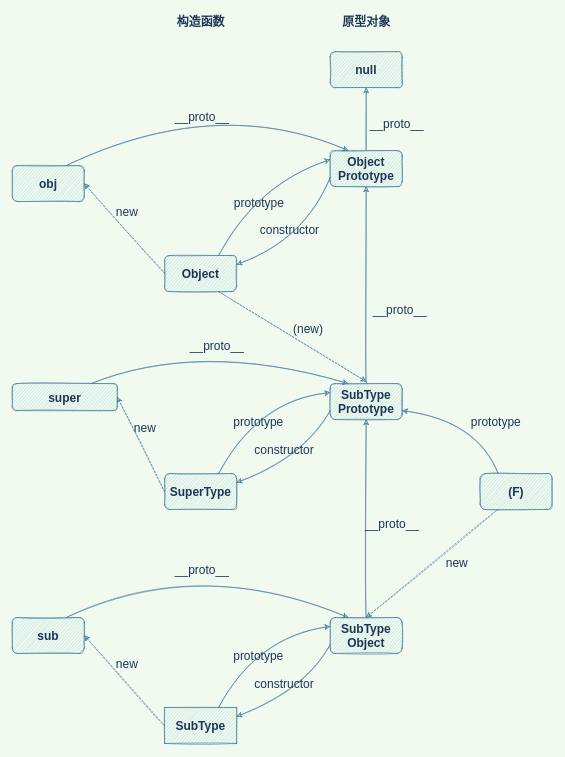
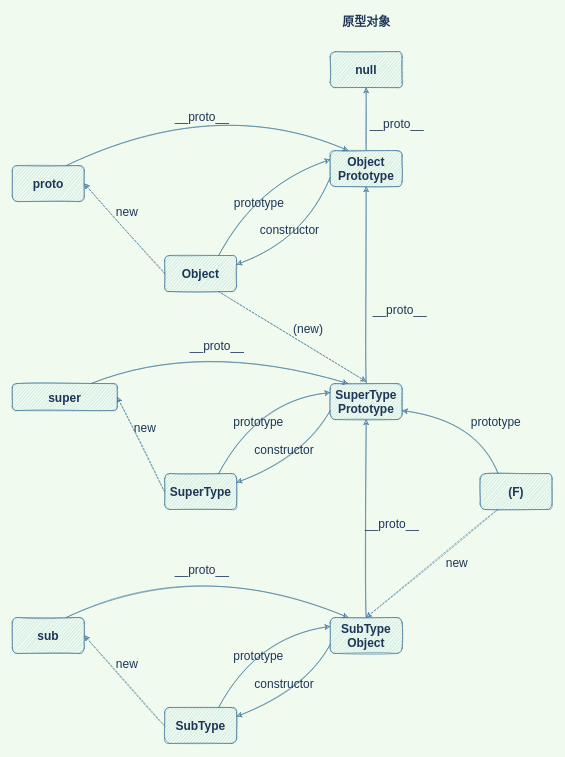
  <mxCell id="0" />
  <mxCell id="1" parent="0" />
- <mxCell id="2" value="&lt;font face=&quot;Comic Sans MS&quot; style=&quot;font-size: 20px&quot;&gt;构造函数&lt;/font&gt;" style="text;html=1;resizable=0;autosize=1;align=center;verticalAlign=middle;points=[];fillColor=none;strokeColor=none;fontStyle=1;labelBackgroundColor=none;horizontal=1;fontSize=20;fontColor=#1D3557;sketch=1;rounded=1;" parent="1" vertex="1"><mxGeometry x="284" y="20" width="100" height="30" as="geometry" /></mxCell>
  <mxCell id="3" value="&lt;font face=&quot;Comic Sans MS&quot; style=&quot;font-size: 20px&quot;&gt;原型对象&lt;/font&gt;" style="text;html=1;resizable=0;autosize=1;align=center;verticalAlign=middle;points=[];fillColor=none;strokeColor=none;fontStyle=1;labelBackgroundColor=none;horizontal=1;fontSize=20;fontColor=#1D3557;sketch=1;rounded=1;" parent="1" vertex="1"><mxGeometry x="560" y="20" width="100" height="30" as="geometry" /></mxCell>
- <mxCell id="4" value="obj" style="whiteSpace=wrap;html=1;labelBackgroundColor=none;fontSize=20;align=center;fillColor=#A8DADC;strokeColor=#457B9D;fontColor=#1D3557;sketch=1;rounded=1;fontStyle=1" parent="1" vertex="1"><mxGeometry x="20" y="275" width="120" height="60" as="geometry" /></mxCell>
+ <mxCell id="4" value="proto" style="whiteSpace=wrap;html=1;labelBackgroundColor=none;fontSize=20;align=center;fillColor=#A8DADC;strokeColor=#457B9D;fontColor=#1D3557;sketch=1;rounded=1;fontStyle=1" parent="1" vertex="1"><mxGeometry x="20" y="275" width="120" height="60" as="geometry" /></mxCell>
  <mxCell id="5" value="Object" style="whiteSpace=wrap;html=1;labelBackgroundColor=none;fontSize=20;fillColor=#A8DADC;strokeColor=#457B9D;fontColor=#1D3557;sketch=1;rounded=1;fontStyle=1" parent="1" vertex="1"><mxGeometry x="274" y="425" width="120" height="60" as="geometry" /></mxCell>
  <mxCell id="6" value="Object Prototype" style="whiteSpace=wrap;html=1;labelBackgroundColor=none;fontSize=20;fillColor=#A8DADC;strokeColor=#457B9D;fontColor=#1D3557;sketch=1;rounded=1;fontStyle=1" parent="1" vertex="1"><mxGeometry x="550" y="250" width="120" height="60" as="geometry" /></mxCell>
  <mxCell id="7" value="" style="endArrow=classic;html=1;fontSize=20;exitX=0.75;exitY=0;exitDx=0;exitDy=0;strokeColor=#457B9D;fontColor=#1D3557;entryX=0;entryY=0.25;entryDx=0;entryDy=0;labelBackgroundColor=#F1FAEE;sketch=1;curved=1;" parent="1" source="5" target="6" edge="1"><mxGeometry width="50" height="50" relative="1" as="geometry"><mxPoint x="410" y="305" as="sourcePoint" /><mxPoint x="410" y="395" as="targetPoint" /><Array as="points"><mxPoint x="430" y="305" /></Array></mxGeometry></mxCell>
  <mxCell id="8" value="prototype" style="edgeLabel;html=1;align=center;verticalAlign=middle;resizable=0;points=[];fontSize=20;fontColor=#1D3557;labelBackgroundColor=none;" parent="7" vertex="1" connectable="0"><mxGeometry x="-0.308" y="-8" relative="1" as="geometry"><mxPoint x="15.84" y="-12.52" as="offset" /></mxGeometry></mxCell>
  <mxCell id="9" value="" style="endArrow=classic;html=1;fontSize=20;exitX=0;exitY=0.75;exitDx=0;exitDy=0;strokeColor=#457B9D;fontColor=#1D3557;entryX=1;entryY=0.25;entryDx=0;entryDy=0;labelBackgroundColor=#F1FAEE;sketch=1;curved=1;" parent="1" source="6" target="5" edge="1"><mxGeometry width="50" height="50" relative="1" as="geometry"><mxPoint x="610" y="270" as="sourcePoint" /><mxPoint x="320" y="270" as="targetPoint" /><Array as="points"><mxPoint x="510" y="395" /></Array></mxGeometry></mxCell>
  <mxCell id="10" value="constructor" style="edgeLabel;html=1;align=center;verticalAlign=middle;resizable=0;points=[];fontSize=20;fontColor=#1D3557;labelBackgroundColor=none;" parent="9" vertex="1" connectable="0"><mxGeometry x="0.199" y="-5" relative="1" as="geometry"><mxPoint x="2.92" y="-20.58" as="offset" /></mxGeometry></mxCell>
  <mxCell id="11" value="null" style="whiteSpace=wrap;html=1;strokeColor=#457B9D;fillColor=#A8DADC;fontColor=#1D3557;sketch=1;rounded=1;fontSize=20;fontStyle=1" parent="1" vertex="1"><mxGeometry x="550" y="85" width="120" height="60" as="geometry" /></mxCell>
  <mxCell id="12" value="" style="endArrow=classic;html=1;fontSize=20;exitX=0.5;exitY=0;exitDx=0;exitDy=0;strokeColor=#457B9D;fontColor=#1D3557;entryX=0.5;entryY=1;entryDx=0;entryDy=0;labelBackgroundColor=#F1FAEE;sketch=1;curved=1;" parent="1" source="6" target="11" edge="1"><mxGeometry width="50" height="50" relative="1" as="geometry"><mxPoint x="600" y="210" as="sourcePoint" /><mxPoint x="690" y="210" as="targetPoint" /><Array as="points" /></mxGeometry></mxCell>
  <mxCell id="13" value="__proto__" style="edgeLabel;html=1;align=center;verticalAlign=middle;resizable=0;points=[];fontSize=20;fontColor=#1D3557;labelBackgroundColor=none;" parent="12" vertex="1" connectable="0"><mxGeometry x="0.108" y="1" relative="1" as="geometry"><mxPoint x="51" y="12" as="offset" /></mxGeometry></mxCell>
  <mxCell id="14" value="" style="endArrow=classic;html=1;fontSize=20;exitX=0.5;exitY=0;exitDx=0;exitDy=0;strokeColor=#457B9D;fontColor=#1D3557;entryX=0.5;entryY=1;entryDx=0;entryDy=0;labelBackgroundColor=#F1FAEE;sketch=1;curved=1;" parent="1" source="22" target="6" edge="1"><mxGeometry width="50" height="50" relative="1" as="geometry"><mxPoint x="610" y="505" as="sourcePoint" /><mxPoint x="630" y="345" as="targetPoint" /><Array as="points" /></mxGeometry></mxCell>
  <mxCell id="15" value="" style="endArrow=classic;html=1;fontSize=20;strokeColor=#457B9D;fontColor=#1D3557;labelBackgroundColor=#F1FAEE;sketch=1;curved=1;exitX=0;exitY=0.5;exitDx=0;exitDy=0;entryX=1;entryY=0.5;entryDx=0;entryDy=0;dashed=1;" parent="1" source="5" target="4" edge="1"><mxGeometry width="50" height="50" relative="1" as="geometry"><mxPoint x="260" y="365" as="sourcePoint" /><mxPoint x="150" y="315" as="targetPoint" /><Array as="points" /></mxGeometry></mxCell>
  <mxCell id="16" value="new" style="edgeLabel;html=1;align=center;verticalAlign=middle;resizable=0;points=[];fontSize=20;fontColor=#1D3557;labelBackgroundColor=none;" parent="15" vertex="1" connectable="0"><mxGeometry x="0.108" y="1" relative="1" as="geometry"><mxPoint x="11" y="-21" as="offset" /></mxGeometry></mxCell>
  <mxCell id="17" value="" style="endArrow=classic;html=1;fontSize=20;exitX=0.75;exitY=0;exitDx=0;exitDy=0;strokeColor=#457B9D;fontColor=#1D3557;entryX=0.25;entryY=0;entryDx=0;entryDy=0;labelBackgroundColor=#F1FAEE;sketch=1;curved=1;" parent="1" source="4" target="6" edge="1"><mxGeometry width="50" height="50" relative="1" as="geometry"><mxPoint x="100" y="275" as="sourcePoint" /><mxPoint x="570" y="275" as="targetPoint" /><Array as="points"><mxPoint x="360" y="155" /></Array></mxGeometry></mxCell>
  <mxCell id="18" value="__proto__" style="edgeLabel;html=1;align=center;verticalAlign=middle;resizable=0;points=[];fontSize=20;fontColor=#1D3557;labelBackgroundColor=none;" parent="17" vertex="1" connectable="0"><mxGeometry x="-0.308" y="-8" relative="1" as="geometry"><mxPoint x="60.78" y="-11.77" as="offset" /></mxGeometry></mxCell>
  <mxCell id="19" value="__proto__" style="edgeLabel;html=1;align=center;verticalAlign=middle;resizable=0;points=[];fontSize=20;fontColor=#1D3557;labelBackgroundColor=none;" parent="1" vertex="1" connectable="0"><mxGeometry x="640" y="515" as="geometry"><mxPoint x="25" y="-1" as="offset" /></mxGeometry></mxCell>
  <mxCell id="20" value="super" style="whiteSpace=wrap;html=1;labelBackgroundColor=none;fontSize=20;align=center;fillColor=#A8DADC;strokeColor=#457B9D;fontColor=#1D3557;sketch=1;rounded=1;fontStyle=1" parent="1" vertex="1"><mxGeometry x="20" y="638.47" width="175" height="45" as="geometry" /></mxCell>
  <mxCell id="21" value="SuperType" style="whiteSpace=wrap;html=1;labelBackgroundColor=none;fontSize=20;fillColor=#A8DADC;strokeColor=#457B9D;fontColor=#1D3557;sketch=1;rounded=1;fontStyle=1" parent="1" vertex="1"><mxGeometry x="274" y="788.47" width="120" height="60" as="geometry" /></mxCell>
- <mxCell id="22" value="SubType Prototype" style="whiteSpace=wrap;html=1;labelBackgroundColor=none;fontSize=20;fillColor=#A8DADC;strokeColor=#457B9D;fontColor=#1D3557;sketch=1;rounded=1;fontStyle=1" parent="1" vertex="1"><mxGeometry x="550" y="638.47" width="120" height="60" as="geometry" /></mxCell>
+ <mxCell id="22" value="SuperType Prototype" style="whiteSpace=wrap;html=1;labelBackgroundColor=none;fontSize=20;fillColor=#A8DADC;strokeColor=#457B9D;fontColor=#1D3557;sketch=1;rounded=1;fontStyle=1" parent="1" vertex="1"><mxGeometry x="550" y="638.47" width="120" height="60" as="geometry" /></mxCell>
  <mxCell id="23" value="" style="endArrow=classic;html=1;fontSize=20;exitX=0.75;exitY=0;exitDx=0;exitDy=0;strokeColor=#457B9D;fontColor=#1D3557;entryX=0;entryY=0.25;entryDx=0;entryDy=0;labelBackgroundColor=#F1FAEE;sketch=1;curved=1;" parent="1" source="21" target="22" edge="1"><mxGeometry width="50" height="50" relative="1" as="geometry"><mxPoint x="410" y="668.47" as="sourcePoint" /><mxPoint x="410" y="758.47" as="targetPoint" /><Array as="points"><mxPoint x="430" y="668.47" /></Array></mxGeometry></mxCell>
  <mxCell id="24" value="prototype" style="edgeLabel;html=1;align=center;verticalAlign=middle;resizable=0;points=[];fontSize=20;fontColor=#1D3557;labelBackgroundColor=none;" parent="23" vertex="1" connectable="0"><mxGeometry x="-0.308" y="-8" relative="1" as="geometry"><mxPoint x="15.84" y="-12.52" as="offset" /></mxGeometry></mxCell>
  <mxCell id="25" value="" style="endArrow=classic;html=1;fontSize=20;exitX=0;exitY=0.75;exitDx=0;exitDy=0;strokeColor=#457B9D;fontColor=#1D3557;entryX=1;entryY=0.25;entryDx=0;entryDy=0;labelBackgroundColor=#F1FAEE;sketch=1;curved=1;" parent="1" source="22" target="21" edge="1"><mxGeometry width="50" height="50" relative="1" as="geometry"><mxPoint x="610" y="633.47" as="sourcePoint" /><mxPoint x="320" y="633.47" as="targetPoint" /><Array as="points"><mxPoint x="510" y="758.47" /></Array></mxGeometry></mxCell>
  <mxCell id="26" value="constructor" style="edgeLabel;html=1;align=center;verticalAlign=middle;resizable=0;points=[];fontSize=20;fontColor=#1D3557;labelBackgroundColor=none;" parent="25" vertex="1" connectable="0"><mxGeometry x="0.199" y="-5" relative="1" as="geometry"><mxPoint x="2.92" y="-20.58" as="offset" /></mxGeometry></mxCell>
  <mxCell id="27" value="" style="endArrow=classic;html=1;fontSize=20;exitX=0.5;exitY=0;exitDx=0;exitDy=0;strokeColor=#457B9D;fontColor=#1D3557;entryX=0.5;entryY=1;entryDx=0;entryDy=0;labelBackgroundColor=#F1FAEE;sketch=1;curved=1;" parent="1" source="33" target="22" edge="1"><mxGeometry width="50" height="50" relative="1" as="geometry"><mxPoint x="610" y="868.47" as="sourcePoint" /><mxPoint x="630" y="708.47" as="targetPoint" /><Array as="points" /></mxGeometry></mxCell>
  <mxCell id="28" value="" style="endArrow=classic;html=1;fontSize=20;strokeColor=#457B9D;fontColor=#1D3557;labelBackgroundColor=#F1FAEE;sketch=1;curved=1;exitX=0;exitY=0.5;exitDx=0;exitDy=0;entryX=1;entryY=0.5;entryDx=0;entryDy=0;dashed=1;" parent="1" source="21" target="20" edge="1"><mxGeometry width="50" height="50" relative="1" as="geometry"><mxPoint x="260" y="728.47" as="sourcePoint" /><mxPoint x="150" y="678.47" as="targetPoint" /><Array as="points" /></mxGeometry></mxCell>
  <mxCell id="29" value="new" style="edgeLabel;html=1;align=center;verticalAlign=middle;resizable=0;points=[];fontSize=20;fontColor=#1D3557;labelBackgroundColor=none;" parent="28" vertex="1" connectable="0"><mxGeometry x="0.108" y="1" relative="1" as="geometry"><mxPoint x="11" y="-21" as="offset" /></mxGeometry></mxCell>
  <mxCell id="30" value="__proto__" style="edgeLabel;html=1;align=center;verticalAlign=middle;resizable=0;points=[];fontSize=20;fontColor=#1D3557;labelBackgroundColor=none;" parent="1" vertex="1" connectable="0"><mxGeometry x="640" y="935" as="geometry"><mxPoint x="12" y="-65" as="offset" /></mxGeometry></mxCell>
  <mxCell id="31" value="sub" style="whiteSpace=wrap;html=1;labelBackgroundColor=none;fontSize=20;align=center;fillColor=#A8DADC;strokeColor=#457B9D;fontColor=#1D3557;sketch=1;rounded=1;fontStyle=1" parent="1" vertex="1"><mxGeometry x="20" y="1028.47" width="120" height="60" as="geometry" /></mxCell>
- <mxCell id="32" value="SubType" style="whiteSpace=wrap;html=1;labelBackgroundColor=none;fontSize=20;fillColor=#A8DADC;strokeColor=#457B9D;fontColor=#1D3557;sketch=1;fontStyle=1;rounded=0;" parent="1" vertex="1"><mxGeometry x="274" y="1178.47" width="120" height="60" as="geometry" /></mxCell>
+ <mxCell id="32" value="SubType" style="whiteSpace=wrap;html=1;labelBackgroundColor=none;fontSize=20;fillColor=#A8DADC;strokeColor=#457B9D;fontColor=#1D3557;sketch=1;rounded=1;fontStyle=1" parent="1" vertex="1"><mxGeometry x="274" y="1178.47" width="120" height="60" as="geometry" /></mxCell>
  <mxCell id="33" value="SubType Object" style="whiteSpace=wrap;html=1;labelBackgroundColor=none;fontSize=20;fillColor=#A8DADC;strokeColor=#457B9D;fontColor=#1D3557;sketch=1;rounded=1;fontStyle=1" parent="1" vertex="1"><mxGeometry x="550" y="1028.47" width="120" height="60" as="geometry" /></mxCell>
  <mxCell id="34" value="" style="endArrow=classic;html=1;fontSize=20;exitX=0.75;exitY=0;exitDx=0;exitDy=0;strokeColor=#457B9D;fontColor=#1D3557;entryX=0;entryY=0.25;entryDx=0;entryDy=0;labelBackgroundColor=#F1FAEE;sketch=1;curved=1;" parent="1" source="32" target="33" edge="1"><mxGeometry width="50" height="50" relative="1" as="geometry"><mxPoint x="410" y="1058.47" as="sourcePoint" /><mxPoint x="410" y="1148.47" as="targetPoint" /><Array as="points"><mxPoint x="430" y="1058.47" /></Array></mxGeometry></mxCell>
  <mxCell id="35" value="prototype" style="edgeLabel;html=1;align=center;verticalAlign=middle;resizable=0;points=[];fontSize=20;fontColor=#1D3557;labelBackgroundColor=none;" parent="34" vertex="1" connectable="0"><mxGeometry x="-0.308" y="-8" relative="1" as="geometry"><mxPoint x="15.84" y="-12.52" as="offset" /></mxGeometry></mxCell>
  <mxCell id="36" value="" style="endArrow=classic;html=1;fontSize=20;exitX=0;exitY=0.75;exitDx=0;exitDy=0;strokeColor=#457B9D;fontColor=#1D3557;entryX=1;entryY=0.25;entryDx=0;entryDy=0;labelBackgroundColor=#F1FAEE;sketch=1;curved=1;" parent="1" source="33" target="32" edge="1"><mxGeometry width="50" height="50" relative="1" as="geometry"><mxPoint x="610" y="1023.47" as="sourcePoint" /><mxPoint x="320" y="1023.47" as="targetPoint" /><Array as="points"><mxPoint x="510" y="1148.47" /></Array></mxGeometry></mxCell>
  <mxCell id="37" value="constructor" style="edgeLabel;html=1;align=center;verticalAlign=middle;resizable=0;points=[];fontSize=20;fontColor=#1D3557;labelBackgroundColor=none;" parent="36" vertex="1" connectable="0"><mxGeometry x="0.199" y="-5" relative="1" as="geometry"><mxPoint x="2.92" y="-20.58" as="offset" /></mxGeometry></mxCell>
  <mxCell id="38" value="" style="endArrow=classic;html=1;fontSize=20;strokeColor=#457B9D;fontColor=#1D3557;labelBackgroundColor=#F1FAEE;sketch=1;curved=1;exitX=0;exitY=0.5;exitDx=0;exitDy=0;entryX=1;entryY=0.5;entryDx=0;entryDy=0;dashed=1;" parent="1" source="32" target="31" edge="1"><mxGeometry width="50" height="50" relative="1" as="geometry"><mxPoint x="260" y="1118.47" as="sourcePoint" /><mxPoint x="150" y="1068.47" as="targetPoint" /><Array as="points" /></mxGeometry></mxCell>
  <mxCell id="39" value="new" style="edgeLabel;html=1;align=center;verticalAlign=middle;resizable=0;points=[];fontSize=20;fontColor=#1D3557;labelBackgroundColor=none;" parent="38" vertex="1" connectable="0"><mxGeometry x="0.108" y="1" relative="1" as="geometry"><mxPoint x="11" y="-21" as="offset" /></mxGeometry></mxCell>
  <mxCell id="40" value="" style="endArrow=classic;html=1;fontSize=20;exitX=0.75;exitY=0;exitDx=0;exitDy=0;strokeColor=#457B9D;fontColor=#1D3557;entryX=0.25;entryY=0;entryDx=0;entryDy=0;labelBackgroundColor=#F1FAEE;sketch=1;curved=1;" parent="1" source="20" target="22" edge="1"><mxGeometry width="50" height="50" relative="1" as="geometry"><mxPoint x="99" y="615" as="sourcePoint" /><mxPoint x="569" y="615" as="targetPoint" /><Array as="points"><mxPoint x="330" y="565" /></Array></mxGeometry></mxCell>
  <mxCell id="41" value="__proto__" style="edgeLabel;html=1;align=center;verticalAlign=middle;resizable=0;points=[];fontSize=20;fontColor=#1D3557;labelBackgroundColor=none;" parent="40" vertex="1" connectable="0"><mxGeometry x="-0.308" y="-8" relative="1" as="geometry"><mxPoint x="60.78" y="-11.77" as="offset" /></mxGeometry></mxCell>
  <mxCell id="42" value="" style="endArrow=classic;html=1;fontSize=20;exitX=0.75;exitY=0;exitDx=0;exitDy=0;strokeColor=#457B9D;fontColor=#1D3557;entryX=0.25;entryY=0;entryDx=0;entryDy=0;labelBackgroundColor=#F1FAEE;sketch=1;curved=1;" parent="1" source="31" target="33" edge="1"><mxGeometry width="50" height="50" relative="1" as="geometry"><mxPoint x="130" y="1015" as="sourcePoint" /><mxPoint x="600" y="1015" as="targetPoint" /><Array as="points"><mxPoint x="330" y="925" /></Array></mxGeometry></mxCell>
  <mxCell id="43" value="__proto__" style="edgeLabel;html=1;align=center;verticalAlign=middle;resizable=0;points=[];fontSize=20;fontColor=#1D3557;labelBackgroundColor=none;" parent="42" vertex="1" connectable="0"><mxGeometry x="-0.308" y="-8" relative="1" as="geometry"><mxPoint x="60.78" y="-11.77" as="offset" /></mxGeometry></mxCell>
  <mxCell id="44" value="" style="endArrow=classic;html=1;fontSize=20;strokeColor=#457B9D;fontColor=#1D3557;labelBackgroundColor=#F1FAEE;sketch=1;curved=1;exitX=0.25;exitY=1;exitDx=0;exitDy=0;entryX=0.5;entryY=0;entryDx=0;entryDy=0;dashed=1;" parent="1" source="48" target="33" edge="1"><mxGeometry width="50" height="50" relative="1" as="geometry"><mxPoint x="584" y="945" as="sourcePoint" /><mxPoint x="450" y="795" as="targetPoint" /><Array as="points" /></mxGeometry></mxCell>
  <mxCell id="45" value="new" style="edgeLabel;html=1;align=center;verticalAlign=middle;resizable=0;points=[];fontSize=20;fontColor=#1D3557;labelBackgroundColor=none;" parent="44" vertex="1" connectable="0"><mxGeometry x="0.108" y="1" relative="1" as="geometry"><mxPoint x="50.88" y="-13.66" as="offset" /></mxGeometry></mxCell>
  <mxCell id="46" value="" style="endArrow=classic;html=1;fontSize=20;strokeColor=#457B9D;fontColor=#1D3557;labelBackgroundColor=#F1FAEE;sketch=1;curved=1;exitX=0.75;exitY=1;exitDx=0;exitDy=0;dashed=1;" parent="1" source="5" edge="1"><mxGeometry width="50" height="50" relative="1" as="geometry"><mxPoint x="644" y="585" as="sourcePoint" /><mxPoint x="610" y="635" as="targetPoint" /><Array as="points" /></mxGeometry></mxCell>
  <mxCell id="47" value="(new)" style="edgeLabel;html=1;align=center;verticalAlign=middle;resizable=0;points=[];fontSize=20;fontColor=#1D3557;labelBackgroundColor=none;" parent="46" vertex="1" connectable="0"><mxGeometry x="0.108" y="1" relative="1" as="geometry"><mxPoint x="11" y="-21" as="offset" /></mxGeometry></mxCell>
  <mxCell id="48" value="(F)" style="whiteSpace=wrap;html=1;labelBackgroundColor=none;fontSize=20;fillColor=#A8DADC;strokeColor=#457B9D;fontColor=#1D3557;sketch=1;rounded=1;fontStyle=1" vertex="1" parent="1"><mxGeometry x="800" y="788.47" width="120" height="60" as="geometry" /></mxCell>
  <mxCell id="49" value="" style="endArrow=classic;html=1;fontSize=20;exitX=0.25;exitY=0;exitDx=0;exitDy=0;strokeColor=#457B9D;fontColor=#1D3557;entryX=1;entryY=0.75;entryDx=0;entryDy=0;labelBackgroundColor=#F1FAEE;sketch=1;curved=1;" edge="1" parent="1" source="48" target="22"><mxGeometry width="50" height="50" relative="1" as="geometry"><mxPoint x="730" y="820" as="sourcePoint" /><mxPoint x="916" y="685" as="targetPoint" /><Array as="points"><mxPoint x="796" y="700" /></Array></mxGeometry></mxCell>
  <mxCell id="50" value="prototype" style="edgeLabel;html=1;align=center;verticalAlign=middle;resizable=0;points=[];fontSize=20;fontColor=#1D3557;labelBackgroundColor=none;" vertex="1" connectable="0" parent="49"><mxGeometry x="-0.308" y="-8" relative="1" as="geometry"><mxPoint x="15.84" y="-12.52" as="offset" /></mxGeometry></mxCell>
